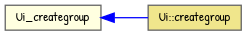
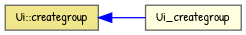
  digraph {
    rankdir=LR
    fontname="Patrick Hand"
    node [color=grey40 fontname="Patrick Hand" fontsize=10 shape=box style=filled]
    n1 [fillcolor=lightyellow height=0.2 label=Ui_creategroup width=0.4]
    n2 [fillcolor=khaki height=0.2 label="Ui::creategroup" width=0.4]
-   n1 -> n2 [color=blue dir=back fontname="Patrick Hand" fontsize=10 labelfontname=Helvetica labelfontsize=10 style=solid]
+   n2 -> n1 [color=blue dir=back fontname="Patrick Hand" fontsize=10 labelfontname=Helvetica labelfontsize=10 style=solid]
  }
